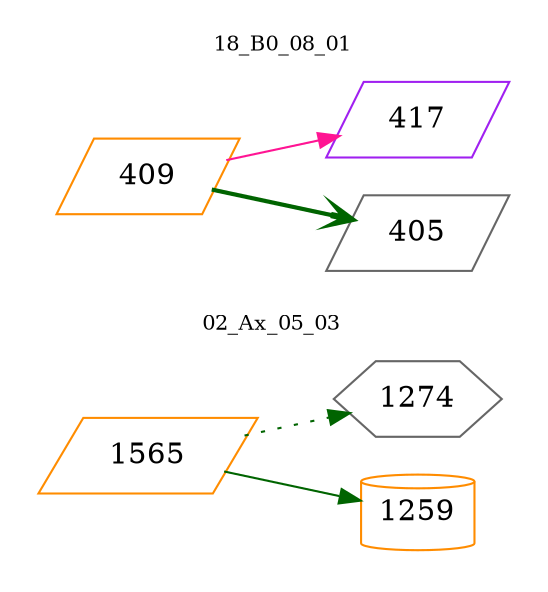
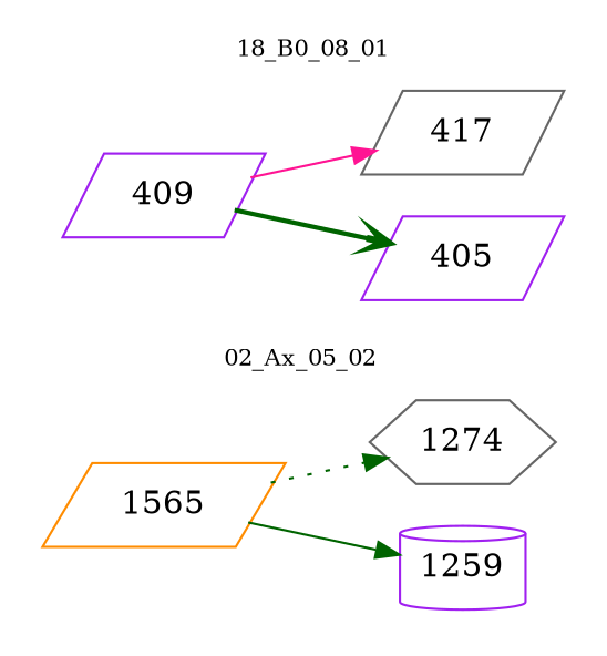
  digraph {
    rankdir=LR
    node [color=darkorange shape=parallelogram]
    edge [arrowhead=normal color=darkgreen style=solid]
    n1 [label=1565]
-   n2 [label=1259 shape=cylinder]
+   n2 [color=purple label=1259 shape=cylinder]
    n3 [color=gray40 label=1274 shape=hexagon]
-   n4 [label=409]
-   n5 [color=gray40 label=405]
-   n6 [color=purple label=417]
+   n4 [color=purple label=409]
+   n5 [color=purple label=405]
+   n6 [color=gray40 label=417]
    subgraph cluster_1 {
      color=white
      fontsize=10
-     label="02_Ax_05_03"
+     label="02_Ax_05_02"
      n1
      n2
      n3
    }
    subgraph cluster_2 {
      color=white
      fontsize=10
      label="18_B0_08_01"
      n4
      n5
      n6
    }
    n1 -> n2
    n1 -> n3 [style=dotted]
    n4 -> n5 [arrowhead=vee style=bold]
    n4 -> n6 [color=deeppink]
  }
